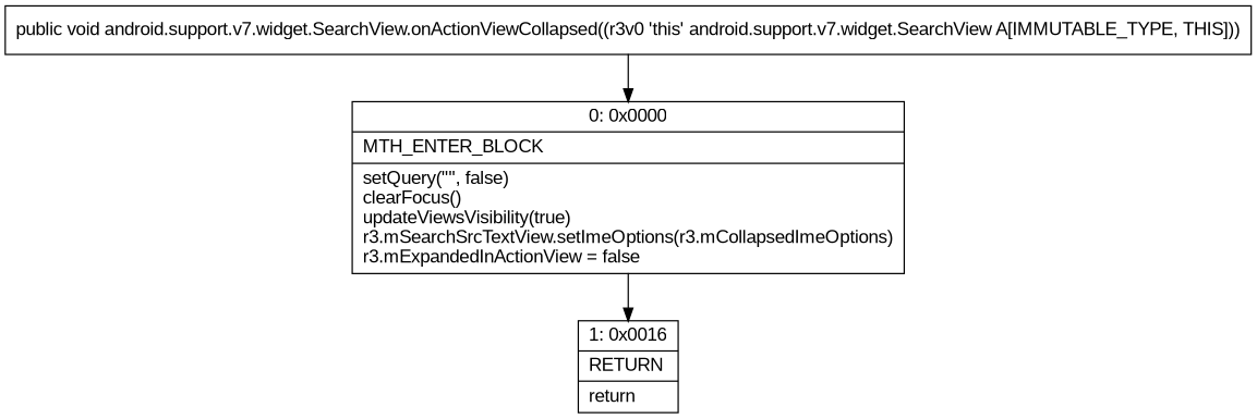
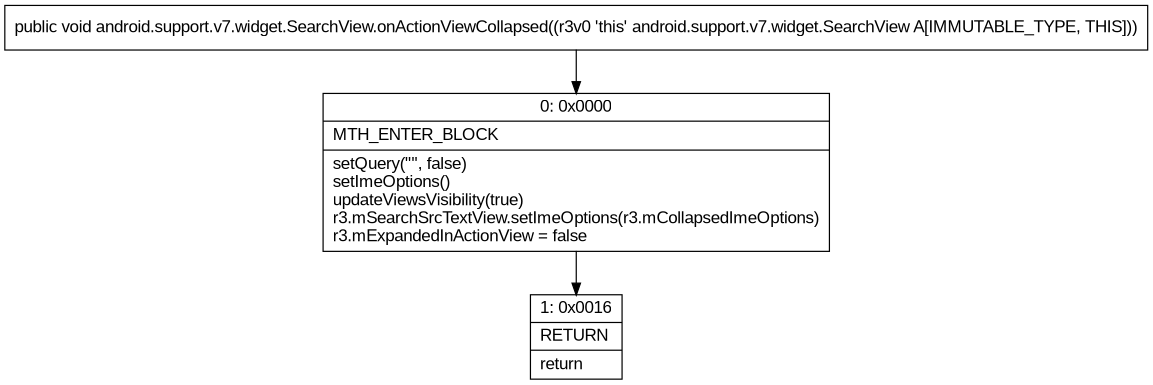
  digraph {
    fontname="Liberation Sans"
    node [shape=record fontname="Liberation Sans"]
    edge [fontname="Liberation Sans"]
-   n1 [label="{0\:\ 0x0000|MTH_ENTER_BLOCK\l|setQuery(\"\", false)\lclearFocus()\lupdateViewsVisibility(true)\lr3.mSearchSrcTextView.setImeOptions(r3.mCollapsedImeOptions)\lr3.mExpandedInActionView = false\l}"]
+   n1 [label="{0\:\ 0x0000|MTH_ENTER_BLOCK\l|setQuery(\"\", false)\lsetImeOptions()\lupdateViewsVisibility(true)\lr3.mSearchSrcTextView.setImeOptions(r3.mCollapsedImeOptions)\lr3.mExpandedInActionView = false\l}"]
    n2 [label="{1\:\ 0x0016|RETURN\l|return\l}"]
    n3 [label="{public void android.support.v7.widget.SearchView.onActionViewCollapsed((r3v0 'this' android.support.v7.widget.SearchView A[IMMUTABLE_TYPE, THIS])) }"]
    n1 -> n2
    n3 -> n1
  }
